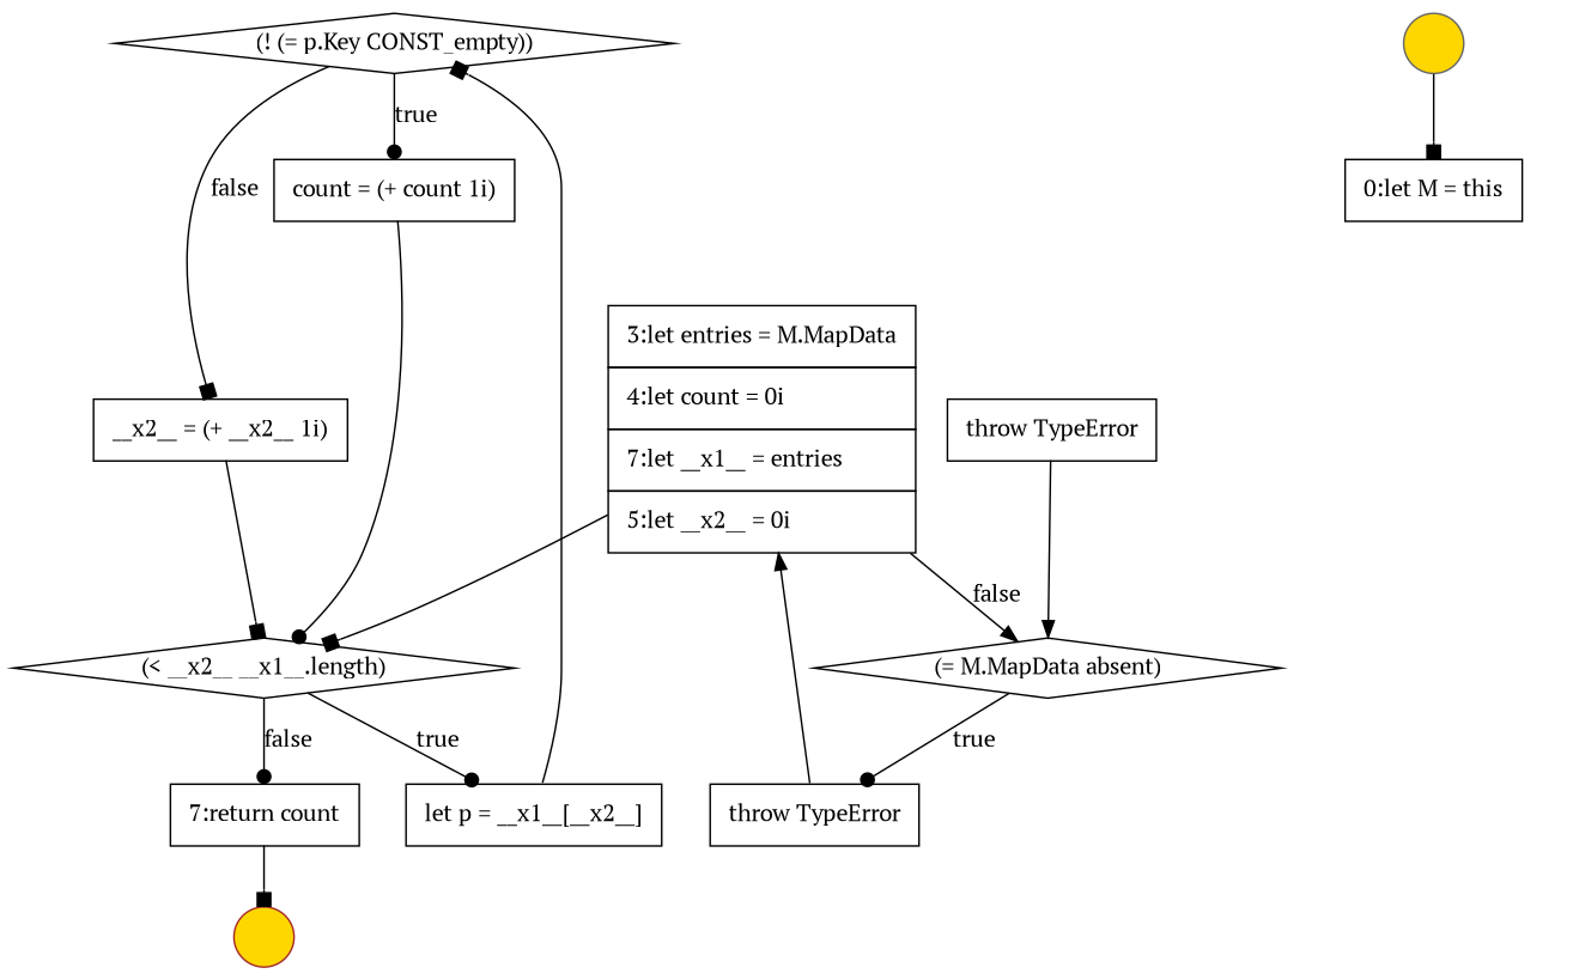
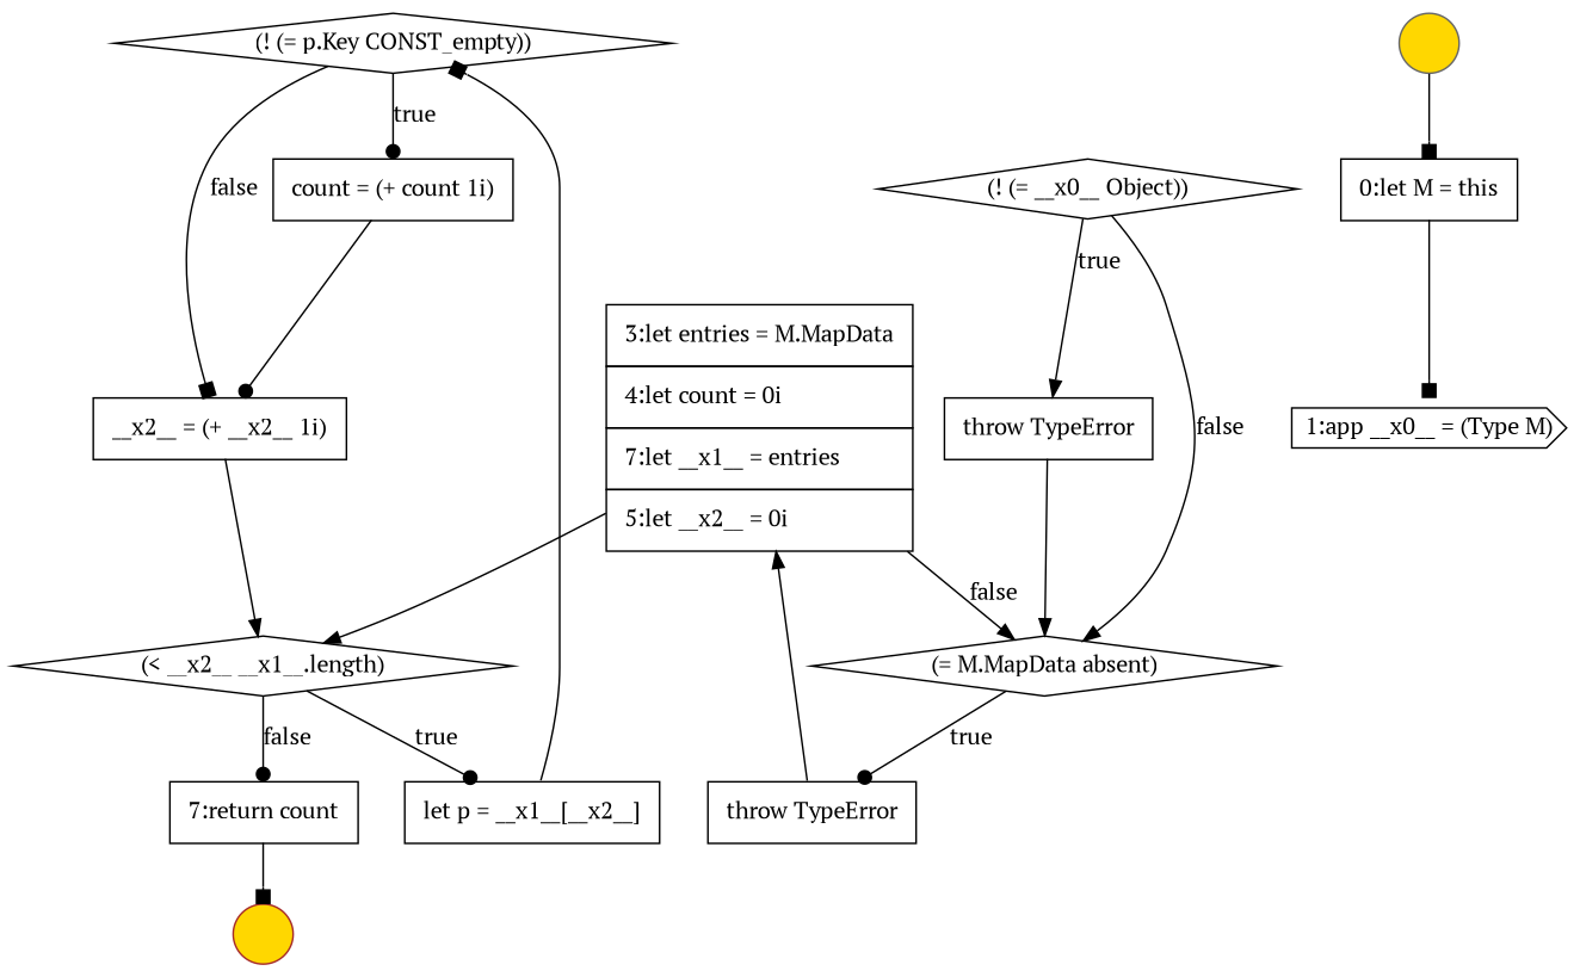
  digraph {
    fontname="PT Serif"
    node [color=black fillcolor=white fontname="PT Serif" shape=none style=filled margin=0]
    edge [arrowhead=box color=black fontname="PT Serif"]
    n1 [label=<<font color="black">(! (= p.Key CONST_empty))</font>> shape=diamond margin=""]
    n2 [label=<<font color="black">     <table border="0" cellborder="1" cellspacing="0" cellpadding="10">       <tr><td align="left">__x2__ = (+ __x2__ 1i)</td></tr>     </table>   </font>>]
    n3 [label=<<font color="black">     <table border="0" cellborder="1" cellspacing="0" cellpadding="10">       <tr><td align="left">count = (+ count 1i)</td></tr>     </table>   </font>>]
    n4 [label=<<font color="black">(&lt; __x2__ __x1__.length)</font>> shape=diamond margin=""]
+   n5 [label=<<font color="black">1:app __x0__ = (Type M)</font>> shape=cds margin=""]
+   n6 [label=<<font color="black">(! (= __x0__ Object))</font>> shape=diamond margin=""]
    n7 [label=<<font color="black">     <table border="0" cellborder="1" cellspacing="0" cellpadding="10">       <tr><td align="left">throw TypeError</td></tr>     </table>   </font>>]
    n8 [label=<<font color="black">(= M.MapData absent)</font>> shape=diamond margin=""]
    n9 [label=<<font color="black">     <table border="0" cellborder="1" cellspacing="0" cellpadding="10">       <tr><td align="left">let p = __x1__[__x2__]</td></tr>     </table>   </font>>]
    n10 [label=<<font color="black">     <table border="0" cellborder="1" cellspacing="0" cellpadding="10">       <tr><td align="left">throw TypeError</td></tr>     </table>   </font>>]
    n11 [label=<<font color="black">     <table border="0" cellborder="1" cellspacing="0" cellpadding="10">       <tr><td align="left">7:return count</td></tr>     </table>   </font>>]
    n12 [color=brown fillcolor=gold label=" " shape=circle margin=""]
    n13 [label=<<font color="black">     <table border="0" cellborder="1" cellspacing="0" cellpadding="10">       <tr><td align="left">3:let entries = M.MapData</td></tr>       <tr><td align="left">4:let count = 0i</td></tr>       <tr><td align="left">7:let __x1__ = entries</td></tr>       <tr><td align="left">5:let __x2__ = 0i</td></tr>     </table>   </font>>]
    n14 [label=<<font color="black">     <table border="0" cellborder="1" cellspacing="0" cellpadding="10">       <tr><td align="left">0:let M = this</td></tr>     </table>   </font>>]
    n15 [color=gray40 fillcolor=gold label=" " shape=circle margin=""]
    n1 -> n2 [label=<<font color="black">false</font>>]
    n1 -> n3 [arrowhead=dot label=<<font color="black">true</font>>]
-   n2 -> n4
-   n3 -> n4 [arrowhead=dot]
+   n2 -> n4 [arrowhead=normal]
+   n3 -> n2 [arrowhead=dot]
    n4 -> n9 [arrowhead=dot label=<<font color="black">true</font>>]
    n4 -> n11 [arrowhead=dot label=<<font color="black">false</font>>]
+   n6 -> n7 [arrowhead=normal label=<<font color="black">true</font>>]
+   n6 -> n8 [arrowhead=normal label=<<font color="black">false</font>>]
    n7 -> n8 [arrowhead=normal]
    n8 -> n10 [arrowhead=dot label=<<font color="black">true</font>>]
    n9 -> n1
    n10 -> n13 [arrowhead=normal]
    n11 -> n12
-   n13 -> n4
+   n13 -> n4 [arrowhead=normal]
    n13 -> n8 [arrowhead=normal label=<<font color="black">false</font>>]
+   n14 -> n5
    n15 -> n14
  }
